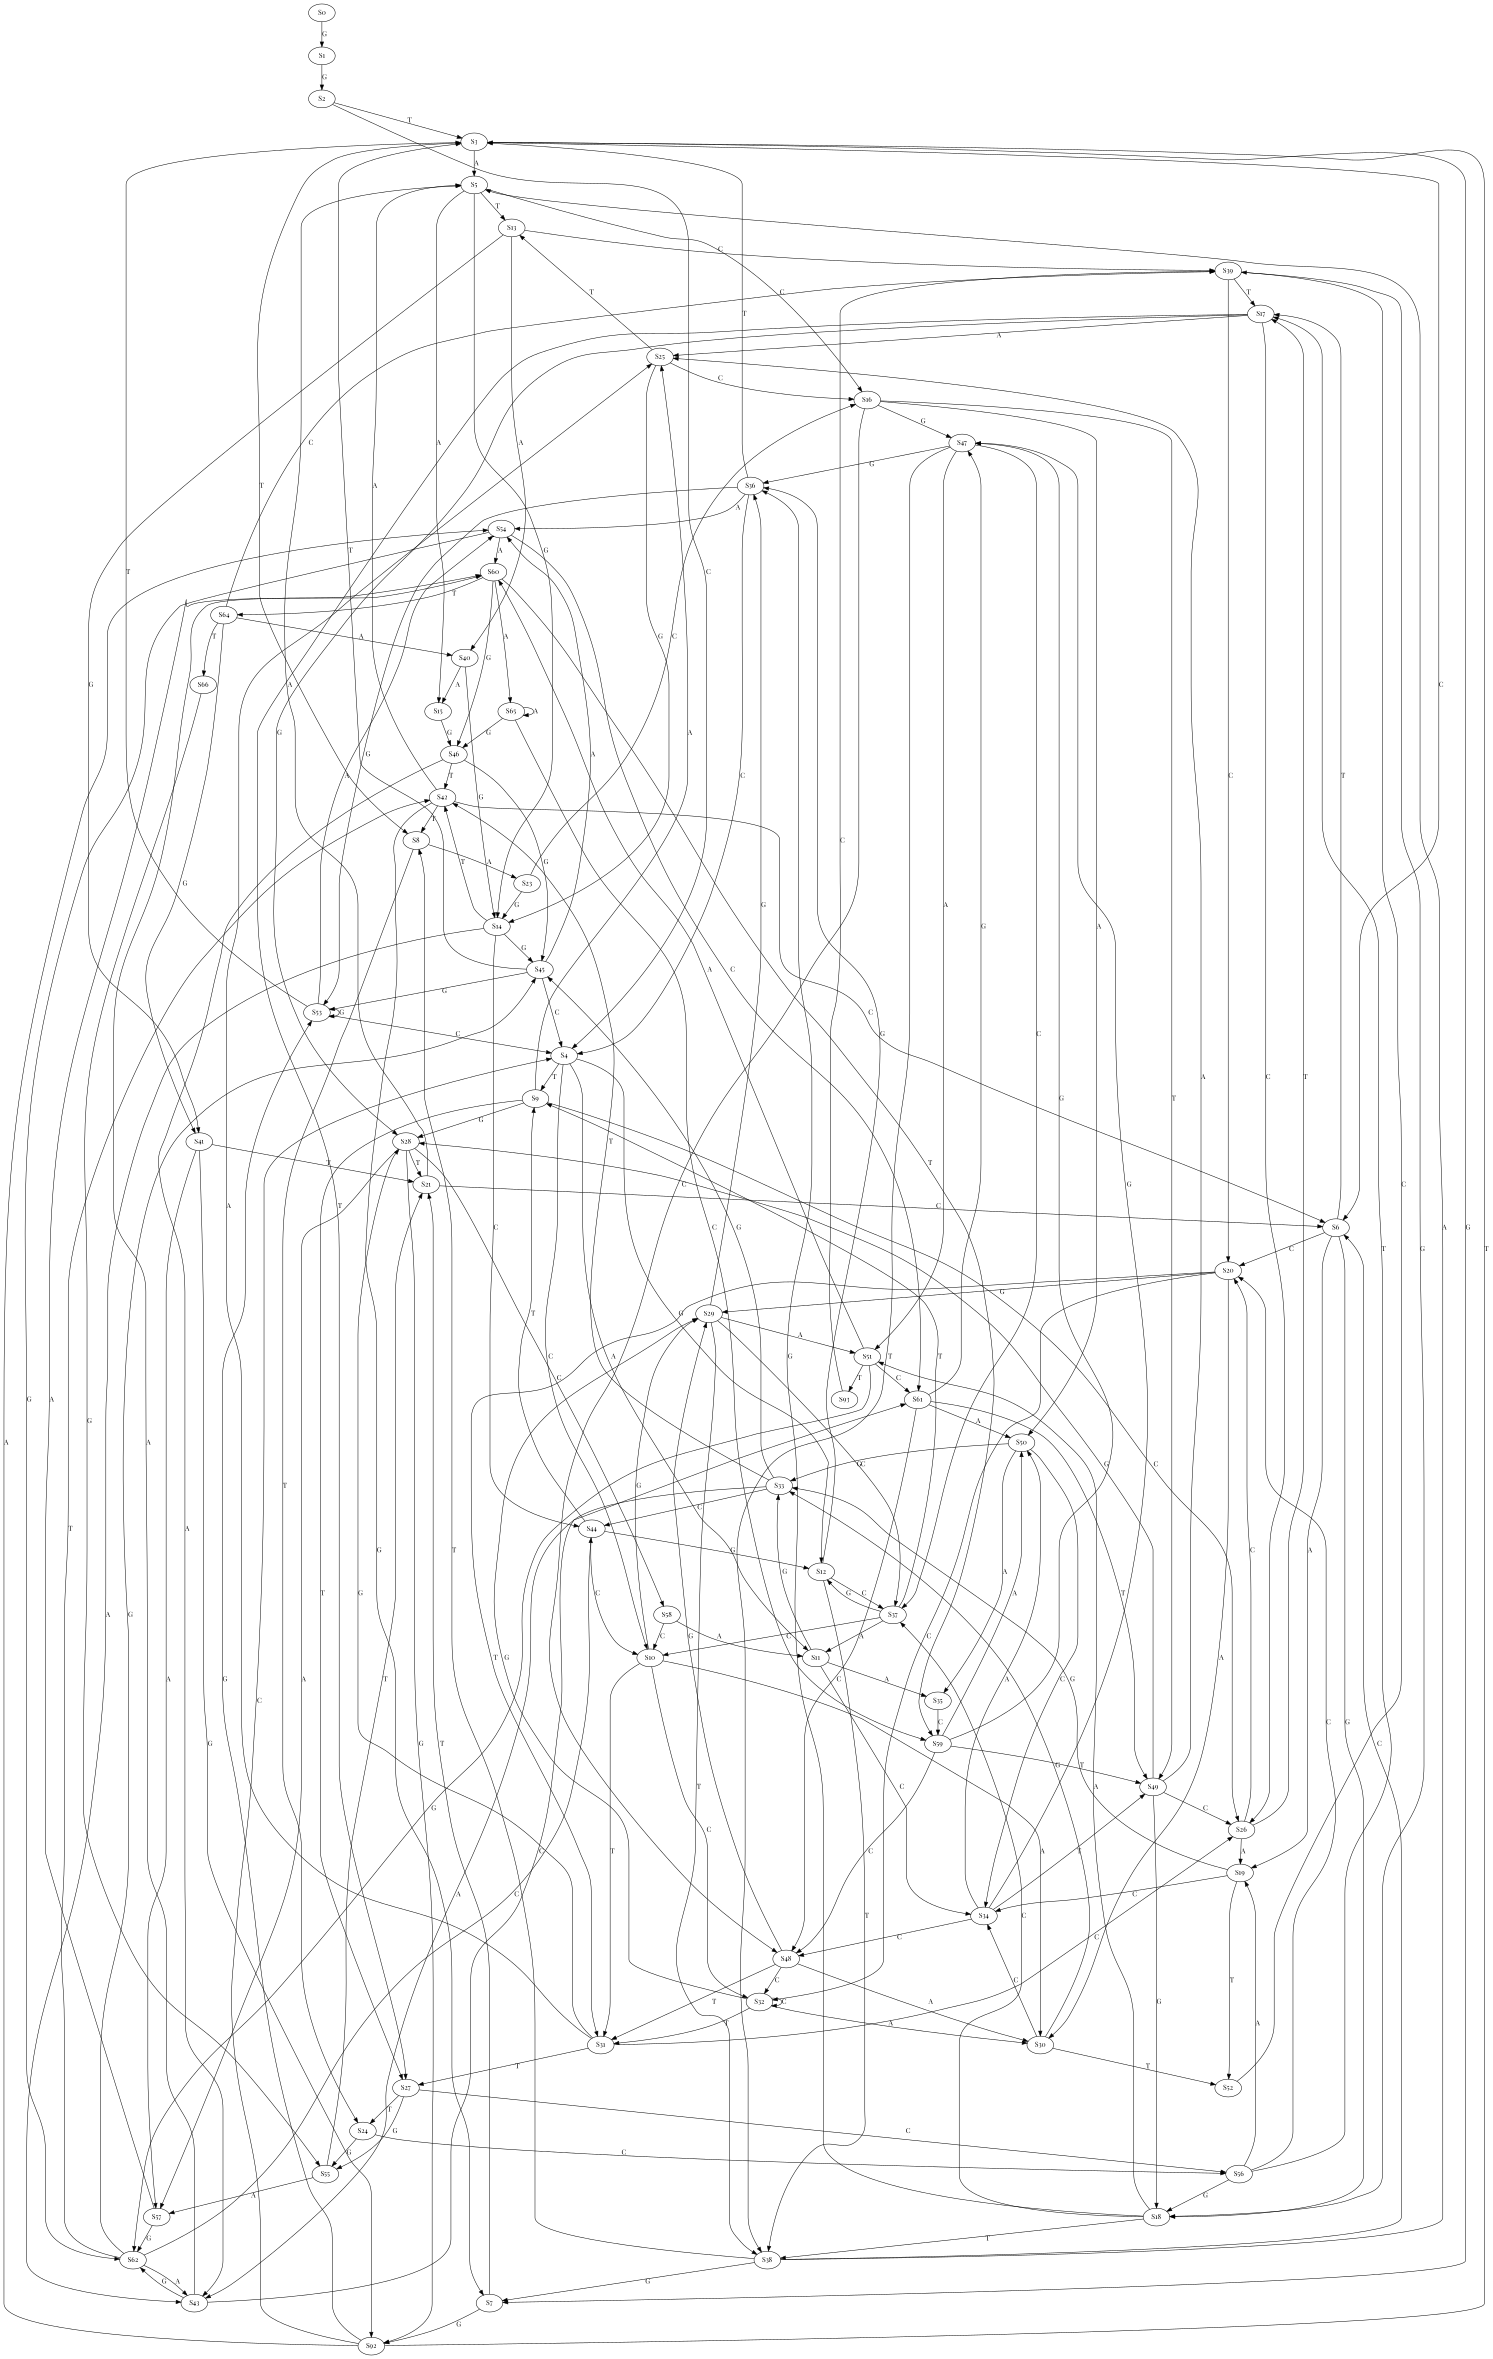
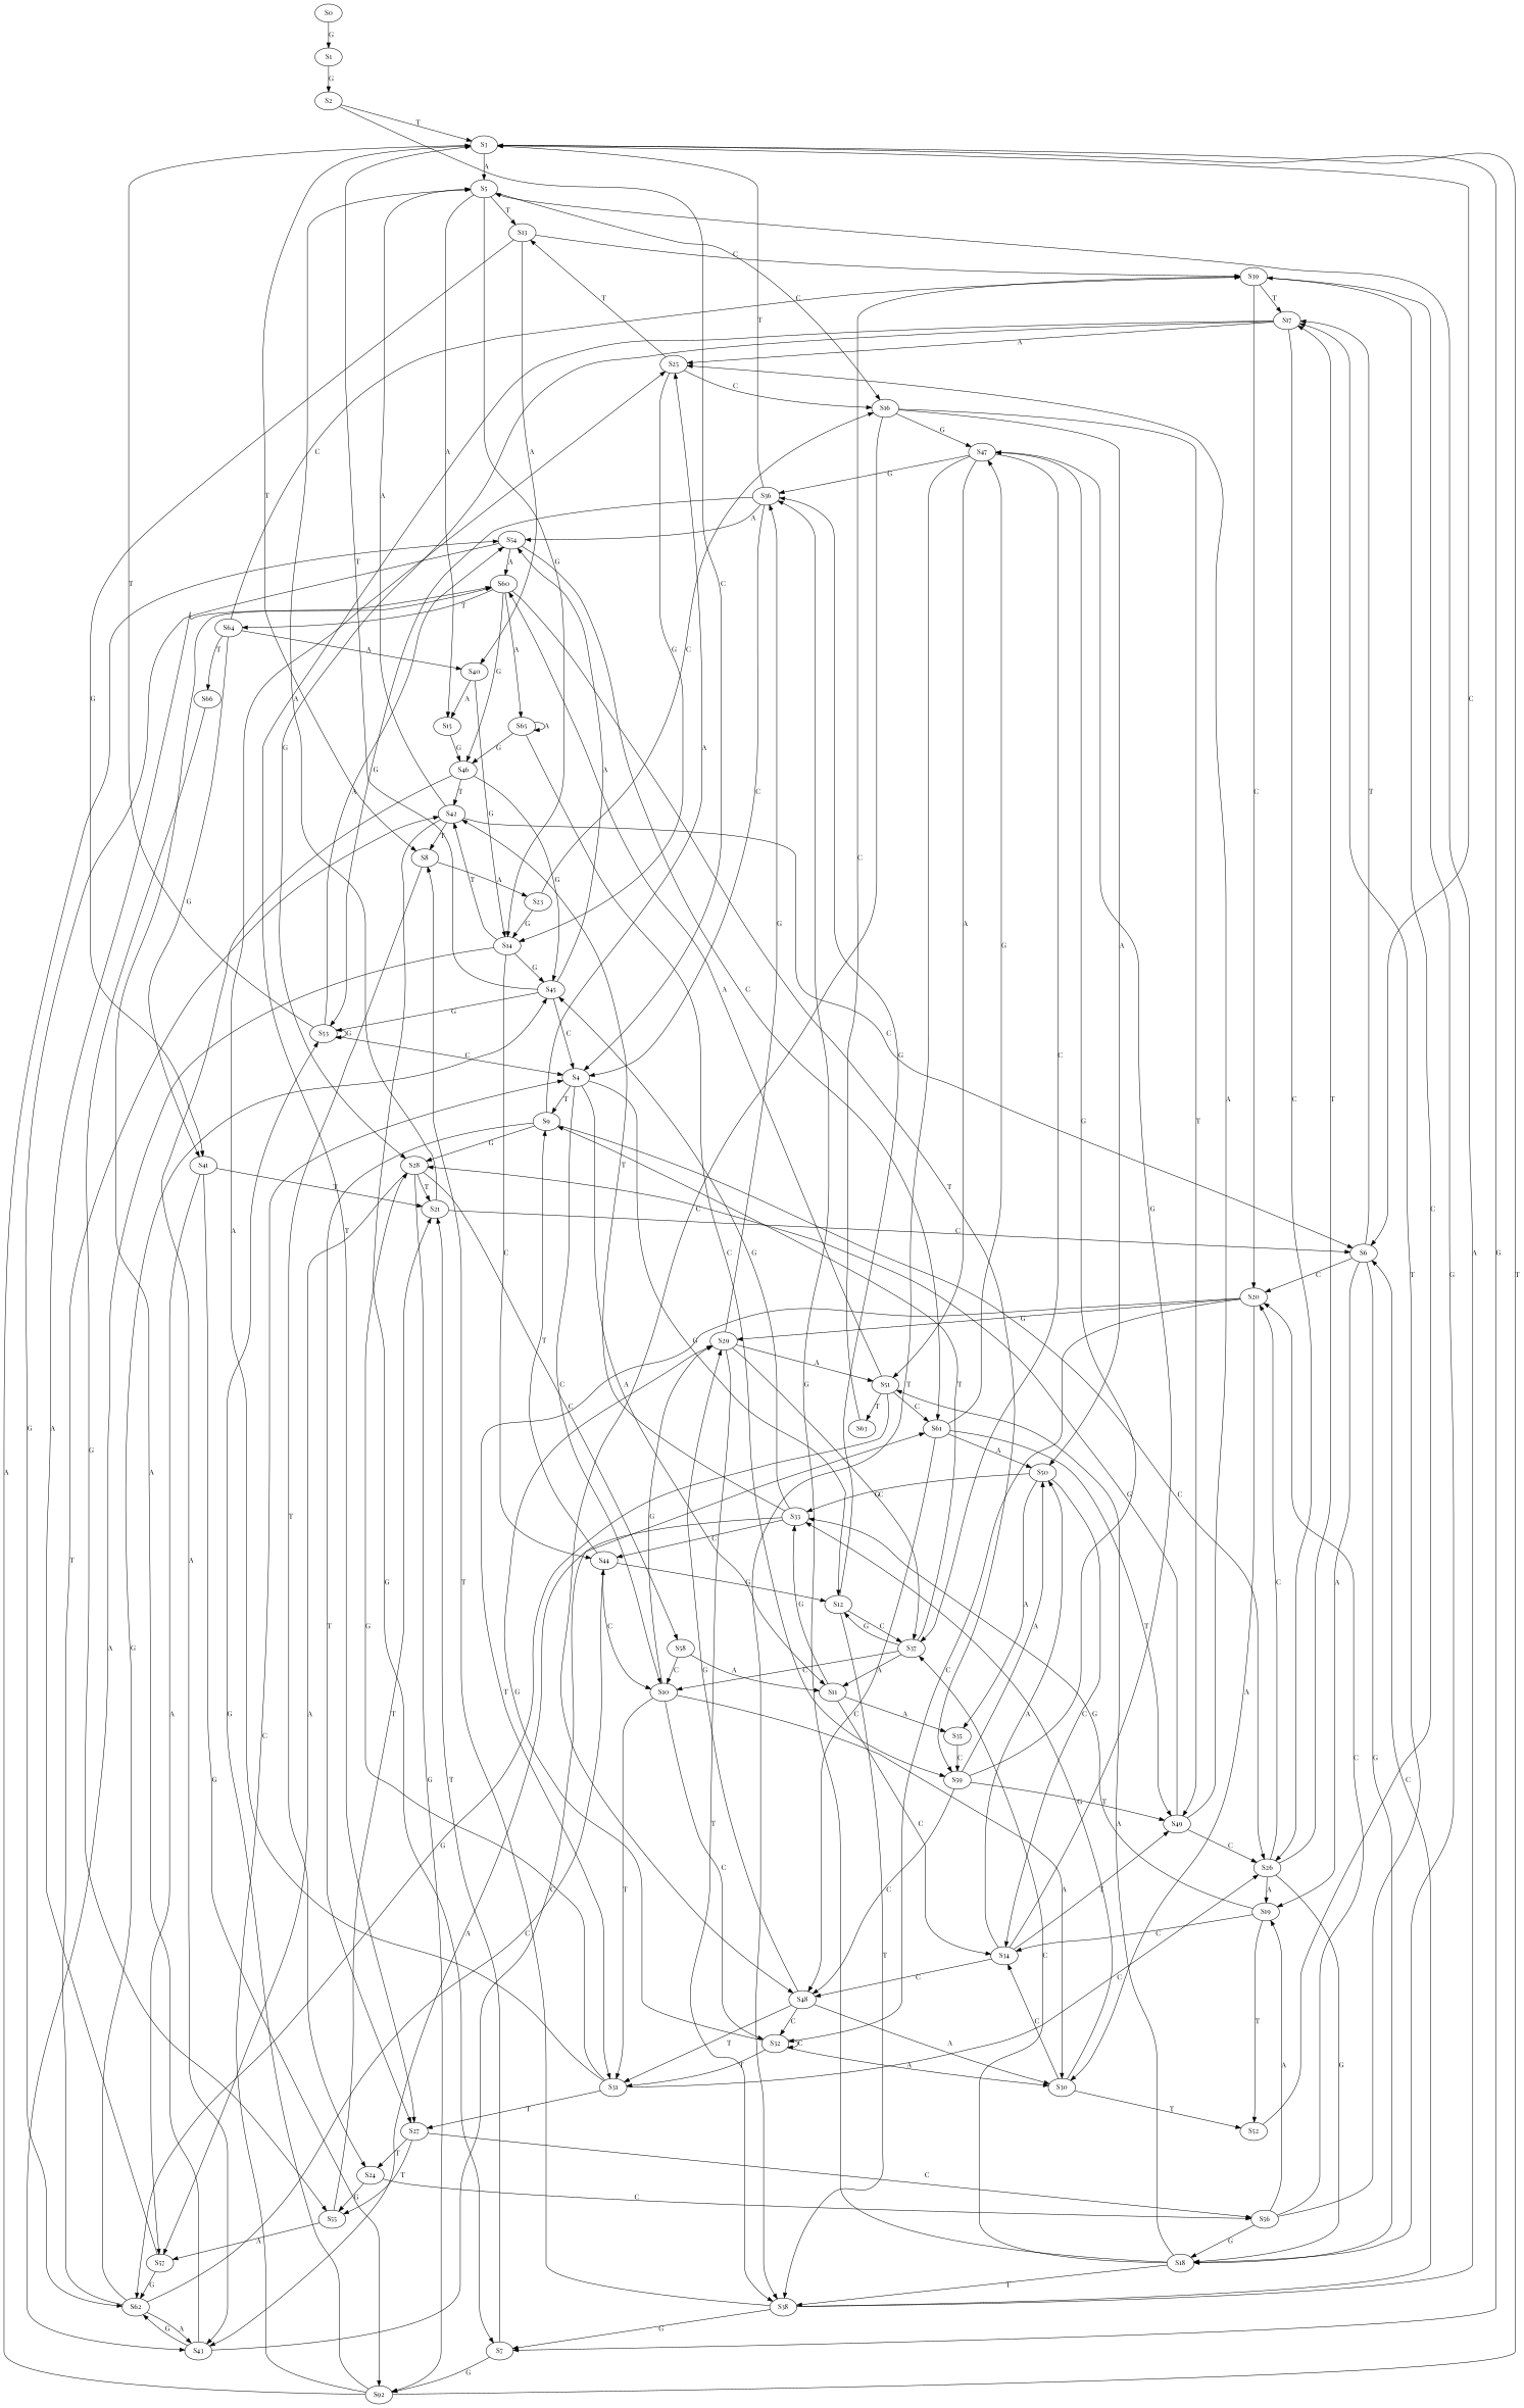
  strict digraph {
    fontname="Playfair Display"
    node [fontname="Playfair Display"]
    edge [fontname="Playfair Display"]
    S0
    S1
    S2
    S3
    S4
    S5
    S6
    S7
    S8
    S9
    S10
    S11
    S12
    S13
    S14
    S15
    S16
    S17
    S18
    S19
    S20
    S21
    n23 [label=S92]
    S23
    S24
    S25
    S26
    S27
    S28
    S29
    S30
    S31
    S32
    S33
    S34
    S35
    S36
    S37
    S38
    S39
    S40
    S41
    S42
    S43
    S44
    S45
    S46
    S47
    S48
    S49
    S50
    S51
    S52
    S53
    S54
    S55
    S56
    S57
    S58
    S59
    S60
    S61
    S62
-   S63 [label=S93]
+   S63
    S64
    S65
    S66
    S0 -> S1 [label=G]
    S1 -> S2 [label=G]
    S2 -> S3 [label=T]
    S2 -> S4 [label=C]
    S3 -> S5 [label=A]
    S3 -> S6 [label=C]
    S3 -> S7 [label=G]
    S3 -> S8 [label=T]
    S4 -> S9 [label=T]
    S4 -> S10 [label=C]
    S4 -> S11 [label=A]
    S4 -> S12 [label=G]
    S5 -> S13 [label=T]
    S5 -> S14 [label=G]
    S5 -> S15 [label=A]
    S5 -> S16 [label=C]
    S6 -> S17 [label=T]
    S6 -> S18 [label=G]
    S6 -> S19 [label=A]
    S6 -> S20 [label=C]
    S7 -> S21 [label=T]
    S7 -> n23 [label=G]
    S8 -> S23 [label=A]
    S8 -> S24 [label=T]
    S9 -> S25 [label=A]
    S9 -> S26 [label=C]
    S9 -> S27 [label=T]
    S9 -> S28 [label=G]
    S10 -> S29 [label=G]
    S10 -> S30 [label=A]
    S10 -> S31 [label=T]
    S10 -> S32 [label=C]
    S11 -> S33 [label=G]
    S11 -> S34 [label=C]
    S11 -> S35 [label=A]
    S12 -> S36 [label=G]
    S12 -> S37 [label=C]
    S12 -> S38 [label=T]
    S13 -> S39 [label=C]
    S13 -> S40 [label=A]
    S13 -> S41 [label=G]
    S14 -> S42 [label=T]
    S14 -> S43 [label=A]
    S14 -> S44 [label=C]
    S14 -> S45 [label=G]
    S15 -> S46 [label=G]
    S16 -> S47 [label=G]
    S16 -> S48 [label=C]
    S16 -> S49 [label=T]
    S16 -> S50 [label=A]
    S17 -> S25 [label=A]
    S17 -> S26 [label=C]
    S17 -> S27 [label=T]
    S17 -> S28 [label=G]
    S18 -> S36 [label=G]
    S18 -> S37 [label=C]
    S18 -> S38 [label=T]
    S18 -> S51 [label=A]
    S19 -> S33 [label=G]
    S19 -> S34 [label=C]
    S19 -> S52 [label=T]
    S20 -> S29 [label=G]
    S20 -> S30 [label=A]
    S20 -> S31 [label=T]
    S20 -> S32 [label=C]
    S21 -> S5 [label=A]
    S21 -> S6 [label=C]
    n23 -> S3 [label=T]
    n23 -> S4 [label=C]
    n23 -> S53 [label=G]
    n23 -> S54 [label=A]
    S23 -> S14 [label=G]
    S23 -> S16 [label=C]
    S24 -> S55 [label=G]
    S24 -> S56 [label=C]
    S25 -> S13 [label=T]
    S25 -> S14 [label=G]
    S25 -> S16 [label=C]
    S26 -> S17 [label=T]
-   S49 -> S18 [label=G]
+   S26 -> S18 [label=G]
    S26 -> S19 [label=A]
    S26 -> S20 [label=C]
    S27 -> S24 [label=T]
-   S27 -> S55 [label=G]
+   S27 -> S55 [label=T]
    S27 -> S56 [label=C]
    S28 -> S21 [label=T]
    S28 -> n23 [label=G]
    S28 -> S57 [label=A]
    S28 -> S58 [label=C]
    S29 -> S36 [label=G]
    S29 -> S37 [label=C]
    S29 -> S38 [label=T]
    S29 -> S51 [label=A]
    S30 -> S33 [label=G]
    S30 -> S34 [label=C]
    S30 -> S52 [label=T]
    S31 -> S25 [label=A]
    S31 -> S26 [label=C]
    S31 -> S27 [label=T]
    S31 -> S28 [label=G]
    S32 -> S29 [label=G]
    S32 -> S30 [label=A]
    S32 -> S31 [label=T]
    S32 -> S32 [label=C]
    S33 -> S42 [label=T]
    S33 -> S43 [label=A]
    S33 -> S44 [label=C]
    S33 -> S45 [label=G]
    S34 -> S47 [label=G]
    S34 -> S48 [label=C]
    S34 -> S49 [label=T]
    S34 -> S50 [label=A]
    S35 -> S59 [label=C]
    S36 -> S3 [label=T]
    S36 -> S4 [label=C]
    S36 -> S53 [label=G]
    S36 -> S54 [label=A]
    S37 -> S9 [label=T]
    S37 -> S10 [label=C]
    S37 -> S11 [label=A]
    S37 -> S12 [label=G]
    S38 -> S5 [label=A]
    S38 -> S6 [label=C]
    S38 -> S7 [label=G]
    S38 -> S8 [label=T]
    S39 -> S17 [label=T]
    S39 -> S18 [label=G]
    S39 -> S20 [label=C]
    S40 -> S14 [label=G]
    S40 -> S15 [label=A]
    S41 -> S21 [label=T]
    S41 -> n23 [label=G]
    S41 -> S57 [label=A]
    S42 -> S5 [label=A]
    S42 -> S6 [label=C]
    S42 -> S7 [label=G]
    S42 -> S8 [label=T]
    S43 -> S60 [label=A]
    S43 -> S61 [label=C]
    S43 -> S62 [label=G]
    S44 -> S9 [label=T]
    S44 -> S10 [label=C]
    S44 -> S12 [label=G]
    S45 -> S3 [label=T]
    S45 -> S4 [label=C]
    S45 -> S53 [label=G]
    S45 -> S54 [label=A]
    S46 -> S42 [label=T]
    S46 -> S43 [label=A]
    S46 -> S45 [label=G]
    S47 -> S36 [label=G]
    S47 -> S37 [label=C]
    S47 -> S38 [label=T]
    S47 -> S51 [label=A]
    S48 -> S29 [label=G]
    S48 -> S30 [label=A]
    S48 -> S31 [label=T]
    S48 -> S32 [label=C]
    S49 -> S25 [label=A]
    S49 -> S26 [label=C]
    S49 -> S28 [label=G]
    S50 -> S33 [label=G]
    S50 -> S34 [label=C]
    S50 -> S35 [label=A]
    S51 -> S60 [label=A]
    S51 -> S61 [label=C]
    S51 -> S62 [label=G]
    S51 -> S63 [label=T]
    S52 -> S39 [label=C]
    S53 -> S3 [label=T]
    S53 -> S4 [label=C]
    S53 -> S53 [label=G]
    S53 -> S54 [label=A]
    S54 -> S60 [label=A]
    S54 -> S61 [label=C]
    S54 -> S62 [label=G]
    S55 -> S21 [label=T]
    S55 -> S57 [label=A]
    S56 -> S17 [label=T]
    S56 -> S18 [label=G]
    S56 -> S19 [label=A]
    S56 -> S20 [label=C]
    S57 -> S60 [label=A]
    S57 -> S62 [label=G]
    S58 -> S10 [label=C]
    S58 -> S11 [label=A]
    S59 -> S47 [label=G]
    S59 -> S48 [label=C]
    S59 -> S49 [label=T]
    S59 -> S50 [label=A]
    S60 -> S46 [label=G]
    S60 -> S59 [label=T]
    S60 -> S64 [label=T]
    S60 -> S65 [label=A]
    S61 -> S47 [label=G]
    S61 -> S48 [label=C]
    S61 -> S49 [label=T]
    S61 -> S50 [label=A]
    S62 -> S42 [label=T]
    S62 -> S43 [label=A]
    S62 -> S44 [label=C]
    S62 -> S45 [label=G]
    S63 -> S39 [label=C]
    S64 -> S39 [label=C]
    S64 -> S40 [label=A]
    S64 -> S41 [label=G]
    S64 -> S66 [label=T]
    S65 -> S46 [label=G]
    S65 -> S59 [label=C]
    S65 -> S65 [label=A]
    S66 -> S55 [label=G]
  }
